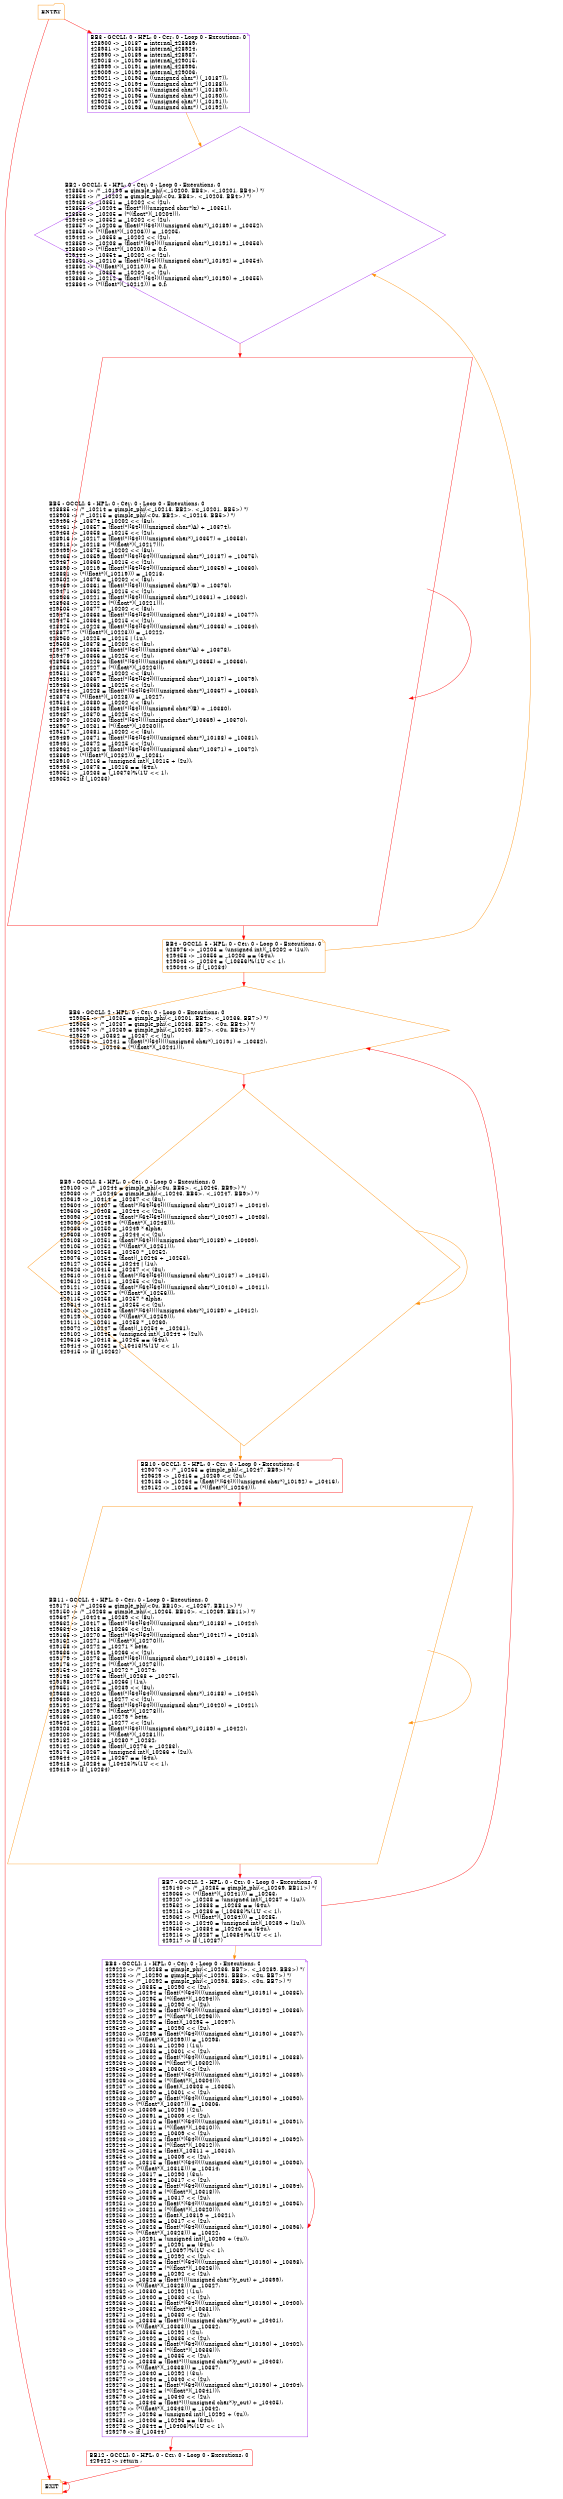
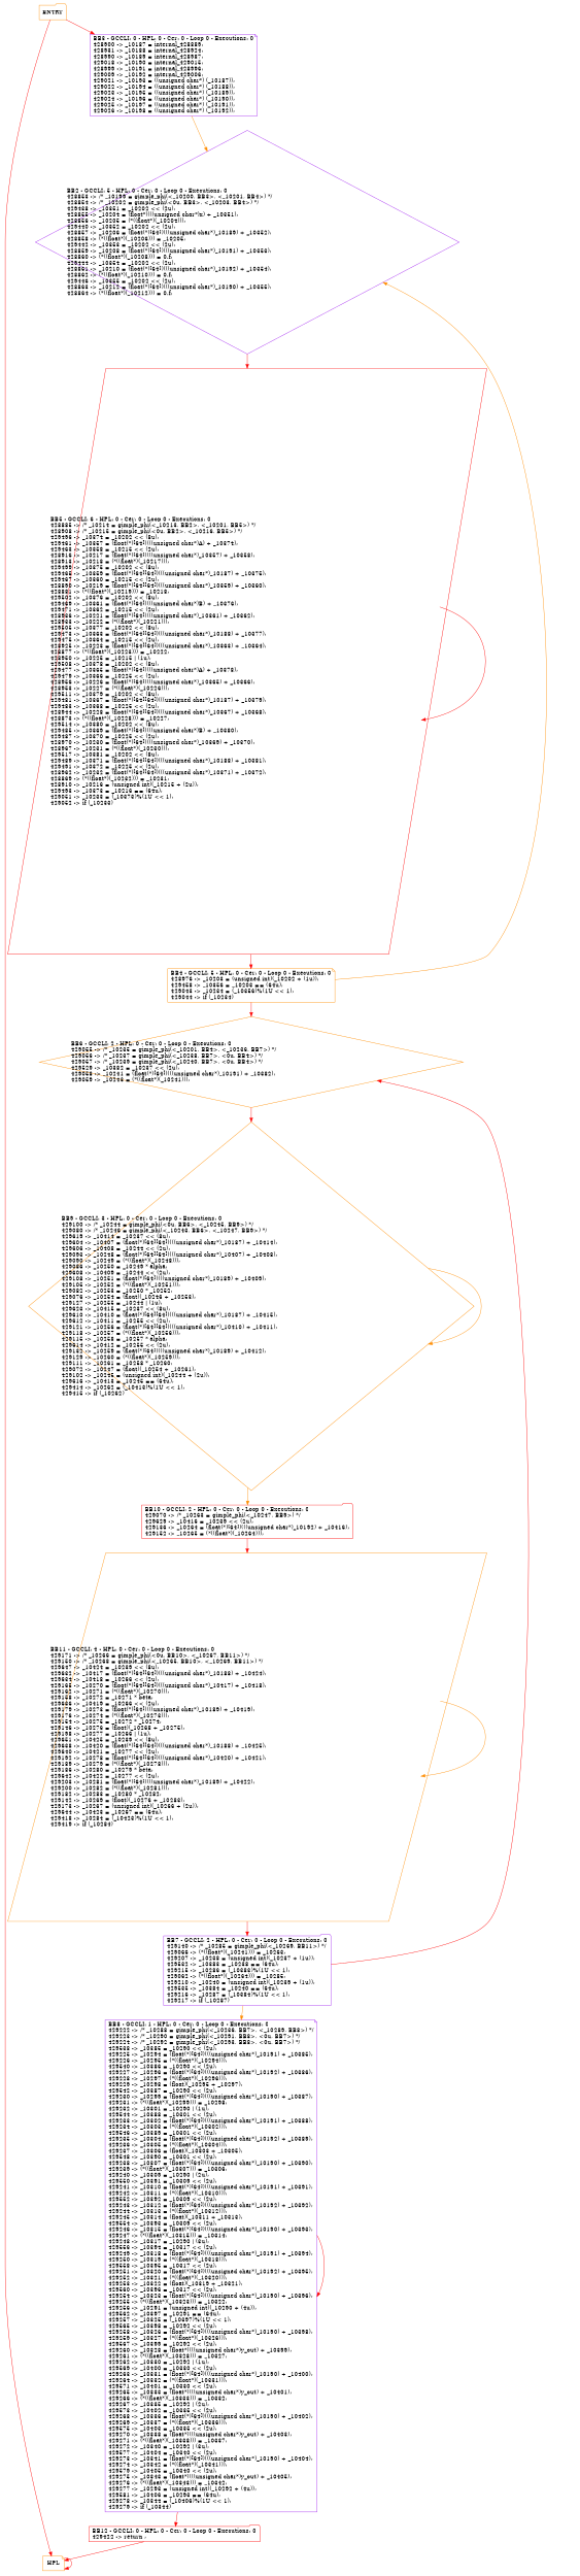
  digraph {
    node [color=darkorange shape=folder]
    edge [color=red fontcolor=blue]
    n1 [label=ENTRY]
-   n2 [label=EXIT shape=note]
+   n2 [label=HPL shape=note]
    n3 [label="BB3 - GCCLI: 0 - HPL: 0 - Cer: 0 - Loop 0 - Executions: 0\n428900 -> _10187 = internal_428889;\l428931 -> _10188 = internal_428924;\l428990 -> _10189 = internal_428987;\l429018 -> _10190 = internal_429015;\l428999 -> _10191 = internal_428996;\l429009 -> _10192 = internal_429006;\l429021 -> _10193 = ((unsigned char*) (_10187));\l429022 -> _10194 = ((unsigned char*) (_10188));\l429023 -> _10195 = ((unsigned char*) (_10189));\l429024 -> _10196 = ((unsigned char*) (_10190));\l429025 -> _10197 = ((unsigned char*) (_10191));\l429026 -> _10198 = ((unsigned char*) (_10192));\l" shape=note color=purple]
    n4 [label="BB2 - GCCLI: 5 - HPL: 0 - Cer: 0 - Loop 0 - Executions: 0\l428853 -> /* _10199 = gimple_phi(<_10200, BB3>, <_10201, BB4>) */\l428854 -> /* _10202 = gimple_phi(<0u, BB3>, <_10203, BB4>) */\l429438 -> _10351 = _10202 << (2u);\l428855 -> _10204 = (float*)(((unsigned char*)x) + _10351);\l428856 -> _10205 = (*((float*)(_10204)));\l429440 -> _10352 = _10202 << (2u);\l428857 -> _10206 = (float(*)[64])(((unsigned char*)_10189) + _10352);\l428858 -> (*((float*)(_10206))) = _10205;\l429442 -> _10353 = _10202 << (2u);\l428859 -> _10208 = (float(*)[64])(((unsigned char*)_10191) + _10353);\l428860 -> (*((float*)(_10208))) = 0.f;\l429444 -> _10354 = _10202 << (2u);\l428861 -> _10210 = (float(*)[64])(((unsigned char*)_10192) + _10354);\l428862 -> (*((float*)(_10210))) = 0.f;\l429446 -> _10355 = _10202 << (2u);\l428863 -> _10212 = (float(*)[64])(((unsigned char*)_10190) + _10355);\l428864 -> (*((float*)(_10212))) = 0.f;\l" shape=diamond color=purple]
    n5 [label="BB5 - GCCLI: 6 - HPL: 0 - Cer: 0 - Loop 0 - Executions: 0\l428885 -> /* _10214 = gimple_phi(<_10213, BB2>, <_10201, BB5>) */\l428908 -> /* _10215 = gimple_phi(<0u, BB2>, <_10216, BB5>) */\l429496 -> _10374 = _10202 << (8u);\l429461 -> _10357 = (float(*)[64])(((unsigned char*)A) + _10374);\l429463 -> _10358 = _10215 << (2u);\l428916 -> _10217 = (float(*)[64])(((unsigned char*)_10357) + _10358);\l428913 -> _10218 = (*((float*)(_10217)));\l429499 -> _10375 = _10202 << (8u);\l429465 -> _10359 = (float(*)[64][64])(((unsigned char*)_10187) + _10375);\l429467 -> _10360 = _10215 << (2u);\l428890 -> _10219 = (float(*)[64][64])(((unsigned char*)_10359) + _10360);\l428881 -> (*((float*)(_10219))) = _10218;\l429502 -> _10376 = _10202 << (8u);\l429469 -> _10361 = (float(*)[64])(((unsigned char*)B) + _10376);\l429471 -> _10362 = _10215 << (2u);\l428936 -> _10221 = (float(*)[64])(((unsigned char*)_10361) + _10362);\l428933 -> _10222 = (*((float*)(_10221)));\l429505 -> _10377 = _10202 << (8u);\l429473 -> _10363 = (float(*)[64][64])(((unsigned char*)_10188) + _10377);\l429475 -> _10364 = _10215 << (2u);\l428925 -> _10223 = (float(*)[64][64])(((unsigned char*)_10363) + _10364);\l428877 -> (*((float*)(_10223))) = _10222;\l428950 -> _10225 = _10215 | (1u);\l429508 -> _10378 = _10202 << (8u);\l429477 -> _10365 = (float(*)[64])(((unsigned char*)A) + _10378);\l429479 -> _10366 = _10225 << (2u);\l428956 -> _10226 = (float(*)[64])(((unsigned char*)_10365) + _10366);\l428953 -> _10227 = (*((float*)(_10226)));\l429511 -> _10379 = _10202 << (8u);\l429481 -> _10367 = (float(*)[64][64])(((unsigned char*)_10187) + _10379);\l429483 -> _10368 = _10225 << (2u);\l428944 -> _10228 = (float(*)[64][64])(((unsigned char*)_10367) + _10368);\l428873 -> (*((float*)(_10228))) = _10227;\l429514 -> _10380 = _10202 << (8u);\l429485 -> _10369 = (float(*)[64])(((unsigned char*)B) + _10380);\l429487 -> _10370 = _10225 << (2u);\l428970 -> _10230 = (float(*)[64])(((unsigned char*)_10369) + _10370);\l428967 -> _10231 = (*((float*)(_10230)));\l429517 -> _10381 = _10202 << (8u);\l429489 -> _10371 = (float(*)[64][64])(((unsigned char*)_10188) + _10381);\l429491 -> _10372 = _10225 << (2u);\l428962 -> _10232 = (float(*)[64][64])(((unsigned char*)_10371) + _10372);\l428869 -> (*((float*)(_10232))) = _10231;\l428910 -> _10216 = (unsigned int)(_10215 + (2u));\l429493 -> _10373 = _10216 == (64u);\l429051 -> _10233 = (_10373)%(1U << 1);\l429052 -> if (_10233)\l" shape=parallelogram color=red]
    n6 [label="BB4 - GCCLI: 5 - HPL: 0 - Cer: 0 - Loop 0 - Executions: 0\n428976 -> _10203 = (unsigned int)(_10202 + (1u));\l429458 -> _10356 = _10203 == (64u);\l429043 -> _10234 = (_10356)%(1U << 1);\l429044 -> if (_10234)\l" shape=note]
    n7 [label="BB6 - GCCLI: 2 - HPL: 0 - Cer: 0 - Loop 0 - Executions: 0\l429055 -> /* _10235 = gimple_phi(<_10201, BB4>, <_10236, BB7>) */\l429056 -> /* _10237 = gimple_phi(<_10238, BB7>, <0u, BB4>) */\l429057 -> /* _10239 = gimple_phi(<_10240, BB7>, <0u, BB4>) */\l429529 -> _10382 = _10237 << (2u);\l429058 -> _10241 = (float(*)[64])(((unsigned char*)_10191) + _10382);\l429059 -> _10243 = (*((float*)(_10241)));\l" shape=diamond]
    n8 [label="BB9 - GCCLI: 3 - HPL: 0 - Cer: 0 - Loop 0 - Executions: 0\l429100 -> /* _10244 = gimple_phi(<0u, BB6>, <_10245, BB9>) */\l429080 -> /* _10246 = gimple_phi(<_10243, BB6>, <_10247, BB9>) */\l429619 -> _10414 = _10237 << (8u);\l429604 -> _10407 = (float(*)[64][64])(((unsigned char*)_10187) + _10414);\l429606 -> _10408 = _10244 << (2u);\l429093 -> _10248 = (float(*)[64][64])(((unsigned char*)_10407) + _10408);\l429090 -> _10249 = (*((float*)(_10248)));\l429086 -> _10250 = _10249 * alpha;\l429608 -> _10409 = _10244 << (2u);\l429108 -> _10251 = (float(*)[64])(((unsigned char*)_10189) + _10409);\l429105 -> _10252 = (*((float*)(_10251)));\l429082 -> _10253 = _10250 * _10252;\l429076 -> _10254 = (float)(_10246 + _10253);\l429127 -> _10255 = _10244 | (1u);\l429623 -> _10415 = _10237 << (8u);\l429610 -> _10410 = (float(*)[64][64])(((unsigned char*)_10187) + _10415);\l429612 -> _10411 = _10255 << (2u);\l429121 -> _10256 = (float(*)[64][64])(((unsigned char*)_10410) + _10411);\l429118 -> _10257 = (*((float*)(_10256)));\l429115 -> _10258 = _10257 * alpha;\l429614 -> _10412 = _10255 << (2u);\l429132 -> _10259 = (float(*)[64])(((unsigned char*)_10189) + _10412);\l429129 -> _10260 = (*((float*)(_10259)));\l429111 -> _10261 = _10258 * _10260;\l429072 -> _10247 = (float)(_10254 + _10261);\l429102 -> _10245 = (unsigned int)(_10244 + (2u));\l429616 -> _10413 = _10245 == (64u);\l429414 -> _10262 = (_10413)%(1U << 1);\l429415 -> if (_10262)\l" shape=diamond]
    n9 [label="BB7 - GCCLI: 2 - HPL: 0 - Cer: 0 - Loop 0 - Executions: 0\l429140 -> /* _10285 = gimple_phi(<_10269, BB11>) */\l429066 -> (*((float*)(_10241))) = _10263;\l429207 -> _10238 = (unsigned int)(_10237 + (1u));\l429532 -> _10383 = _10238 == (64u);\l429215 -> _10286 = (_10383)%(1U << 1);\l429062 -> (*((float*)(_10264))) = _10285;\l429210 -> _10240 = (unsigned int)(_10239 + (1u));\l429535 -> _10384 = _10240 == (64u);\l429216 -> _10287 = (_10384)%(1U << 1);\l429217 -> if (_10287)\l" color=purple]
    n10 [label="BB8 - GCCLI: 1 - HPL: 0 - Cer: 0 - Loop 0 - Executions: 0\l429222 -> /* _10288 = gimple_phi(<_10236, BB7>, <_10289, BB8>) */\l429223 -> /* _10290 = gimple_phi(<_10291, BB8>, <0u, BB7>) */\l429224 -> /* _10292 = gimple_phi(<_10293, BB8>, <0u, BB7>) */\l429538 -> _10385 = _10290 << (2u);\l429225 -> _10294 = (float(*)[64])(((unsigned char*)_10191) + _10385);\l429226 -> _10295 = (*((float*)(_10294)));\l429540 -> _10386 = _10290 << (2u);\l429227 -> _10296 = (float(*)[64])(((unsigned char*)_10192) + _10386);\l429228 -> _10297 = (*((float*)(_10296)));\l429229 -> _10298 = (float)(_10295 + _10297);\l429542 -> _10387 = _10290 << (2u);\l429230 -> _10299 = (float(*)[64])(((unsigned char*)_10190) + _10387);\l429231 -> (*((float*)(_10299))) = _10298;\l429232 -> _10301 = _10290 | (1u);\l429544 -> _10388 = _10301 << (2u);\l429233 -> _10302 = (float(*)[64])(((unsigned char*)_10191) + _10388);\l429234 -> _10303 = (*((float*)(_10302)));\l429546 -> _10389 = _10301 << (2u);\l429235 -> _10304 = (float(*)[64])(((unsigned char*)_10192) + _10389);\l429236 -> _10305 = (*((float*)(_10304)));\l429237 -> _10306 = (float)(_10303 + _10305);\l429548 -> _10390 = _10301 << (2u);\l429238 -> _10307 = (float(*)[64])(((unsigned char*)_10190) + _10390);\l429239 -> (*((float*)(_10307))) = _10306;\l429240 -> _10309 = _10290 | (2u);\l429550 -> _10391 = _10309 << (2u);\l429241 -> _10310 = (float(*)[64])(((unsigned char*)_10191) + _10391);\l429242 -> _10311 = (*((float*)(_10310)));\l429552 -> _10392 = _10309 << (2u);\l429243 -> _10312 = (float(*)[64])(((unsigned char*)_10192) + _10392);\l429244 -> _10313 = (*((float*)(_10312)));\l429245 -> _10314 = (float)(_10311 + _10313);\l429554 -> _10393 = _10309 << (2u);\l429246 -> _10315 = (float(*)[64])(((unsigned char*)_10190) + _10393);\l429247 -> (*((float*)(_10315))) = _10314;\l429248 -> _10317 = _10290 | (3u);\l429556 -> _10394 = _10317 << (2u);\l429249 -> _10318 = (float(*)[64])(((unsigned char*)_10191) + _10394);\l429250 -> _10319 = (*((float*)(_10318)));\l429558 -> _10395 = _10317 << (2u);\l429251 -> _10320 = (float(*)[64])(((unsigned char*)_10192) + _10395);\l429252 -> _10321 = (*((float*)(_10320)));\l429253 -> _10322 = (float)(_10319 + _10321);\l429560 -> _10396 = _10317 << (2u);\l429254 -> _10323 = (float(*)[64])(((unsigned char*)_10190) + _10396);\l429255 -> (*((float*)(_10323))) = _10322;\l429256 -> _10291 = (unsigned int)(_10290 + (4u));\l429562 -> _10397 = _10291 == (64u);\l429257 -> _10325 = (_10397)%(1U << 1);\l429565 -> _10398 = _10292 << (2u);\l429258 -> _10326 = (float(*)[64])(((unsigned char*)_10190) + _10398);\l429259 -> _10327 = (*((float*)(_10326)));\l429567 -> _10399 = _10292 << (2u);\l429260 -> _10328 = (float*)(((unsigned char*)y_out) + _10399);\l429261 -> (*((float*)(_10328))) = _10327;\l429262 -> _10330 = _10292 | (1u);\l429569 -> _10400 = _10330 << (2u);\l429263 -> _10331 = (float(*)[64])(((unsigned char*)_10190) + _10400);\l429264 -> _10332 = (*((float*)(_10331)));\l429571 -> _10401 = _10330 << (2u);\l429265 -> _10333 = (float*)(((unsigned char*)y_out) + _10401);\l429266 -> (*((float*)(_10333))) = _10332;\l429267 -> _10335 = _10292 | (2u);\l429573 -> _10402 = _10335 << (2u);\l429268 -> _10336 = (float(*)[64])(((unsigned char*)_10190) + _10402);\l429269 -> _10337 = (*((float*)(_10336)));\l429575 -> _10403 = _10335 << (2u);\l429270 -> _10338 = (float*)(((unsigned char*)y_out) + _10403);\l429271 -> (*((float*)(_10338))) = _10337;\l429272 -> _10340 = _10292 | (3u);\l429577 -> _10404 = _10340 << (2u);\l429273 -> _10341 = (float(*)[64])(((unsigned char*)_10190) + _10404);\l429274 -> _10342 = (*((float*)(_10341)));\l429579 -> _10405 = _10340 << (2u);\l429275 -> _10343 = (float*)(((unsigned char*)y_out) + _10405);\l429276 -> (*((float*)(_10343))) = _10342;\l429277 -> _10293 = (unsigned int)(_10292 + (4u));\l429581 -> _10406 = _10293 == (64u);\l429278 -> _10344 = (_10406)%(1U << 1);\l429279 -> if (_10344)\l" shape=note color=purple]
    n11 [label="BB12 - GCCLI: 0 - HPL: 0 - Cer: 0 - Loop 0 - Executions: 0\n429422 -> return ;\l" color=red]
    n12 [label="BB10 - GCCLI: 2 - HPL: 0 - Cer: 0 - Loop 0 - Executions: 0\l429070 -> /* _10263 = gimple_phi(<_10247, BB9>) */\l429629 -> _10416 = _10239 << (2u);\l429136 -> _10264 = (float(*)[64])(((unsigned char*)_10192) + _10416);\l429152 -> _10265 = (*((float*)(_10264)));\l" color=red]
    n13 [label="BB11 - GCCLI: 4 - HPL: 0 - Cer: 0 - Loop 0 - Executions: 0\l429171 -> /* _10266 = gimple_phi(<0u, BB10>, <_10267, BB11>) */\l429150 -> /* _10268 = gimple_phi(<_10265, BB10>, <_10269, BB11>) */\l429647 -> _10424 = _10239 << (8u);\l429632 -> _10417 = (float(*)[64][64])(((unsigned char*)_10188) + _10424);\l429634 -> _10418 = _10266 << (2u);\l429165 -> _10270 = (float(*)[64][64])(((unsigned char*)_10417) + _10418);\l429162 -> _10271 = (*((float*)(_10270)));\l429158 -> _10272 = _10271 * beta;\l429636 -> _10419 = _10266 << (2u);\l429179 -> _10273 = (float(*)[64])(((unsigned char*)_10189) + _10419);\l429176 -> _10274 = (*((float*)(_10273)));\l429154 -> _10275 = _10272 * _10274;\l429146 -> _10276 = (float)(_10268 + _10275);\l429198 -> _10277 = _10266 | (1u);\l429651 -> _10425 = _10239 << (8u);\l429638 -> _10420 = (float(*)[64][64])(((unsigned char*)_10188) + _10425);\l429640 -> _10421 = _10277 << (2u);\l429192 -> _10278 = (float(*)[64][64])(((unsigned char*)_10420) + _10421);\l429189 -> _10279 = (*((float*)(_10278)));\l429186 -> _10280 = _10279 * beta;\l429642 -> _10422 = _10277 << (2u);\l429203 -> _10281 = (float(*)[64])(((unsigned char*)_10189) + _10422);\l429200 -> _10282 = (*((float*)(_10281)));\l429182 -> _10283 = _10280 * _10282;\l429142 -> _10269 = (float)(_10276 + _10283);\l429173 -> _10267 = (unsigned int)(_10266 + (2u));\l429644 -> _10423 = _10267 == (64u);\l429418 -> _10284 = (_10423)%(1U << 1);\l429419 -> if (_10284)\l" shape=parallelogram]
    n1 -> n2
    n1 -> n3
    n2 -> n2
    n3 -> n4 [color=darkorange]
    n4 -> n5
    n5 -> n5
    n5 -> n6
    n6 -> n4 [color=darkorange]
    n6 -> n7
    n7 -> n8
    n8 -> n8 [color=darkorange]
    n8 -> n12 [color=darkorange]
    n9 -> n7
    n9 -> n10 [color=darkorange]
    n10 -> n10
    n10 -> n11
    n11 -> n2
    n12 -> n13
    n13 -> n9
    n13 -> n13 [color=darkorange]
  }
